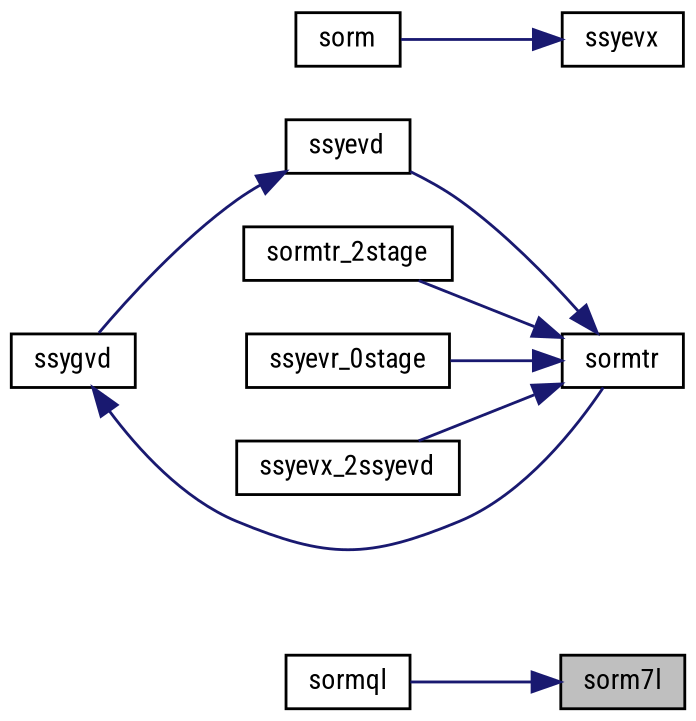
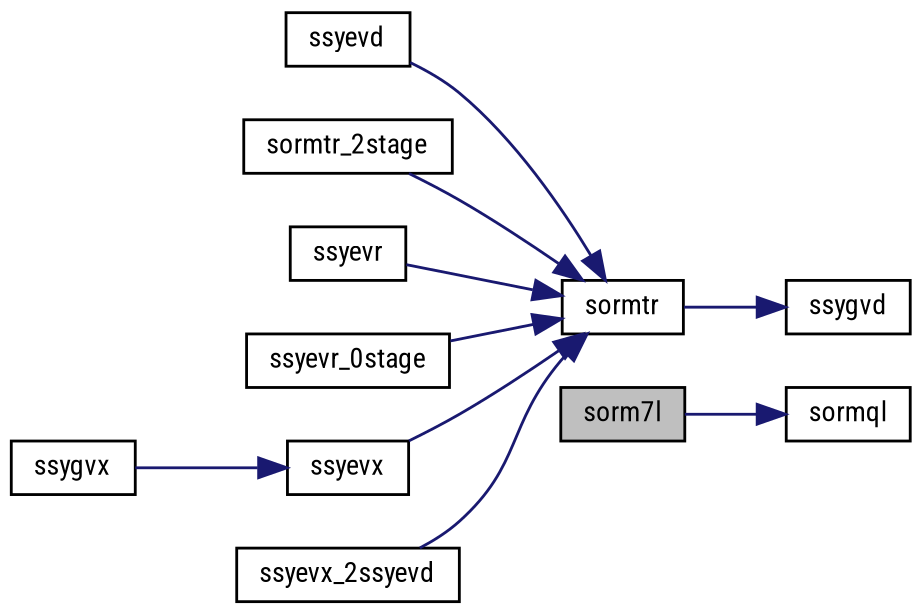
  digraph {
    fontname="Roboto Condensed"
    rankdir=RL
    node [color=black fillcolor=white fontname="Roboto Condensed" fontsize=10 shape=record style=filled]
    edge [color=midnightblue dir=back fontname="Roboto Condensed" fontsize=10 labelfontname=Helvetica labelfontsize=10 style=solid]
    n1 [fillcolor=grey75 fontcolor=black height=0.2 label=sorm7l width=0.4]
    n2 [height=0.2 label=sormql width=0.4]
    n3 [height=0.2 label=sormtr width=0.4]
    n4 [height=0.2 label=ssyevd width=0.4]
    n5 [height=0.2 label=sormtr_2stage width=0.4]
+   n6 [height=0.2 label=ssyevr width=0.4]
    n7 [height=0.2 label=ssyevr_0stage width=0.4]
    n8 [height=0.2 label=ssyevx width=0.4]
    n9 [height=0.2 label=ssyevx_2ssyevd width=0.4]
    n10 [height=0.2 label=ssygvd width=0.4]
-   n11 [height=0.2 label=sorm width=0.4]
-   n1 -> n2
+   n11 [height=0.2 label=ssygvx width=0.4]
+   n2 -> n1
    n3 -> n4
    n3 -> n5
+   n3 -> n6
    n3 -> n7
+   n3 -> n8
    n3 -> n9
-   n4 -> n10
    n8 -> n11
    n10 -> n3
  }
